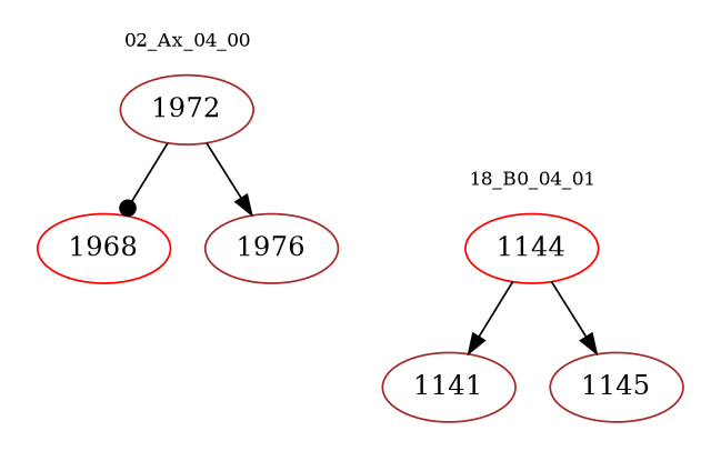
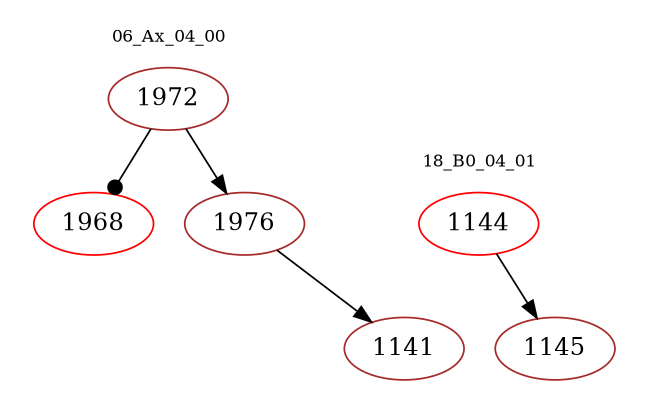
  digraph {
    node [color=brown]
    edge [arrowhead=normal color=black]
    n1 [label=1972]
    n2 [color=red label=1968]
    n3 [label=1976]
    n4 [color=red label=1144]
    n5 [label=1141]
    n6 [label=1145]
    subgraph cluster_1 {
      color=white
      fontsize=10
-     label="02_Ax_04_00"
+     label="06_Ax_04_00"
      n1
      n2
      n3
    }
    subgraph cluster_2 {
      color=white
      fontsize=10
      label="18_B0_04_01"
      n4
      n5
      n6
    }
    n1 -> n2 [arrowhead=dot]
    n1 -> n3
-   n4 -> n5
+   n3 -> n5
    n4 -> n6
  }
